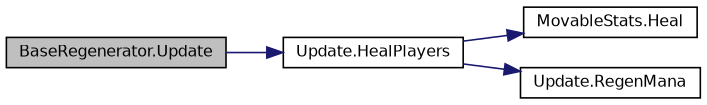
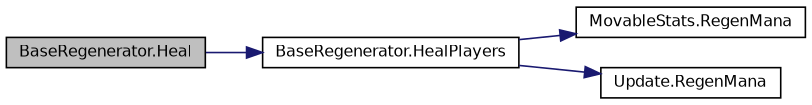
  digraph {
    rankdir=LR
    node [color=black fontname=Helvetica fontsize=10 shape=record]
    edge [color=midnightblue fontname=Helvetica fontsize=10 labelfontname=Helvetica labelfontsize=10 style=solid]
-   n1 [fillcolor=grey75 fontcolor=black height=0.2 label="BaseRegenerator.Update" style=filled width=0.4]
-   n2 [height=0.2 label="Update.HealPlayers" width=0.4]
-   n3 [height=0.2 label="MovableStats.Heal" width=0.4]
+   n1 [fillcolor=grey75 fontcolor=black height=0.2 label="BaseRegenerator.Heal" style=filled width=0.4]
+   n2 [height=0.2 label="BaseRegenerator.HealPlayers" width=0.4]
+   n3 [height=0.2 label="MovableStats.RegenMana" width=0.4]
    n4 [height=0.2 label="Update.RegenMana" width=0.4]
    n1 -> n2
    n2 -> n3
    n2 -> n4
  }
